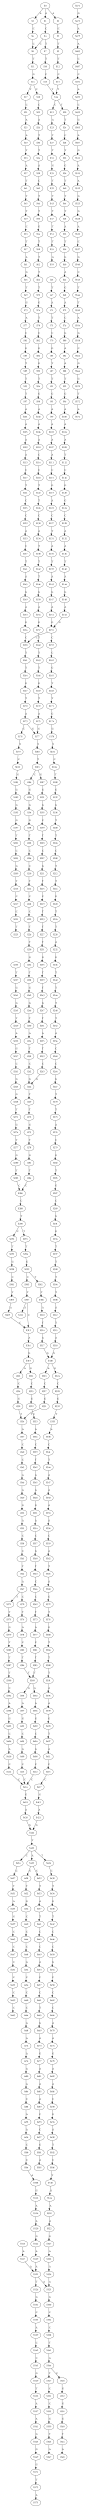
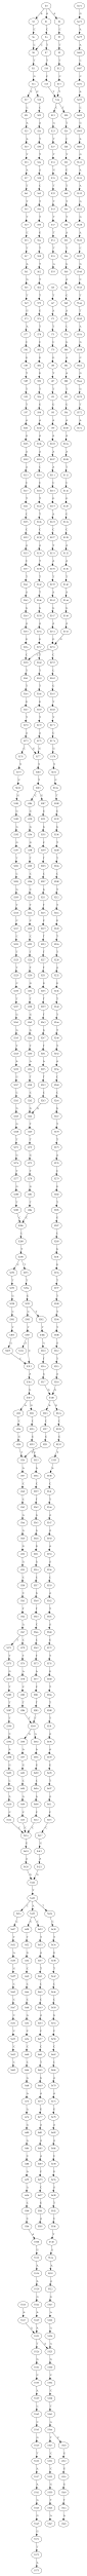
  strict digraph {
    fontname="EB Garamond"
    node [fontname="EB Garamond"]
    edge [fontname="EB Garamond"]
    S0
    S1
    S2
    S3
    S4
    S5
    S6
    S7
    S8
    S9
    S10
    S11
    S12
    S13
    S14
    S15
    S16
    S17
    S18
    S19
    S20
    S21
    S22
    S23
    S24
    S25
    S26
    S27
    S28
    S29
    S30
    S31
    S32
    S33
    S34
    S35
    S36
    S37
    S38
    S39
    S40
    S41
    S42
    S43
    S44
    S45
    S46
    S47
    S48
    S49
    S50
    S51
    S52
    S53
    S54
    S55
    S56
    S57
    S58
    S59
    S60
    S61
    S62
    S64
    S65
    S66
    S63
    S67
    S68
    S69
    S70
    S71
    S72
    S73
    S74
    S75
    S76
    S77
    S78
    S79
    S80
    S81
    S82
    S83
    S84
    S85
    S86
    S87
    S88
    S89
    S90
    S91
    S92
    S93
    S94
    S95
    S96
    S97
    S98
    S99
    S100
    S101
    S102
    S103
    S104
    S105
    S106
    S107
    S108
    S109
    S110
    S111
    S112
    S113
    S114
    S115
    S116
    S117
    S118
    S119
    S120
    S121
    S122
    S123
    S124
    S125
    S126
    S127
    S128
    S129
    S130
    S131
    S132
    S133
    S134
    S135
    S136
    S137
    S138
    S139
    S140
    S141
    S142
    S143
    S144
    S145
    S146
    S147
    S148
    S149
    S150
    S151
    S152
    S153
    S154
    S155
    S156
    S157
    S158
    S159
    S160
    S161
    S162
    S163
    S164
    S165
    S166
    S167
    S168
    S169
    S170
    S171
    S172
    S173
    S174
    S175
    S176
    S177
    S178
    S179
    S180
    S181
    S182
    S183
    S184
    S185
    S186
    S187
    S188
    S189
    S190
    S191
    S192
    S193
    S194
    S195
    S196
    S197
    S198
    S199
    S200
    S201
    S202
    S203
    S204
    S205
    S206
    S207
    S208
    S209
    S210
    S211
    S212
    S213
    S214
    S215
    S216
    S217
    S218
    S219
    S220
    S221
    S222
    S223
    S224
    S225
    S226
    S227
    S228
+   S229
    S230
    S231
    S232
    S233
    S234
    S235
    S236
    S237
    S238
    S239
    S240
    S241
    S242
    S243
    S244
    S245
    S246
    S247
    S248
    S249
    S250
    S251
    S252
    S253
    S254
    S255
    S256
    S257
    S258
    S259
    S260
    S261
    S262
    S263
    S264
    S265
    S266
    S267
    S268
    S269
    S270
    S271
    S272
    S273
    S274
    S275
    S276
    S277
    S278
    S279
    S280
    S281
    S282
    S283
    S284
    S285
    S286
    S287
    S288
    S289
    S290
    S291
    S292
    S293
    S294
    S295
    S296
    S297
    S298
    S299
    S300
    S301
    S302
    S303
    S304
    S305
    S306
    S307
    S308
    S309
    S310
    S311
    S313
    S312
    S314
    S315
    S316
    S317
    S318
    S319
    S320
    S321
    S322
    S323
    S324
    S325
    S326
    S327
    S328
    S329
    S330
    S331
    S332
    S333
    S334
    S335
    S336
    S337
    S338
    S339
    S340
    S341
    S342
    S343
    S344
    S345
    S346
    S347
    S348
    S349
    S350
    S351
    S352
    S353
    S354
    S355
    S356
    S357
    S358
    S359
    S360
    S361
    S362
    S363
    S364
    S365
    S366
    S367
    S368
    S369
    S370
    S371
    S372
    S373
    S374
    S375
    S376
    S377
    S378
    S379
    S380
    S381
    S382
    S383
    S384
    S385
    S386
    S387
    S388
    S389
    S390
    S391
    S392
    S393
    S394
    S395
    S396
    S397
    S398
    S399
    S400
    S401
    S402
    S403
    S404
    S405
    S406
    S407
    S408
    S409
    S410
    S411
    S412
    S413
    S414
    S415
    S416
    S417
    S418
    S419
    S420
    S421
    S422
    S423
    S424
    S425
    S426
    S427
    S428
    S429
    S430
    S431
    S432
    S433
    S434
    S435
    S436
    S437
    S438
    S439
    S440
    S441
    S442
    S443
    S444
    S445
    S446
    S447
    S448
    S449
    S450
    S451
    S452
    S453
    S454
    S455
    S456
    S457
    S458
    S459
    S460
    S461
    S462
    S463
    S464
    S465
    S466
    S468
    S469
    S470
    S472
    S473
    S474
    S471
    S475
    S476
    S477
    S478
    S479
    S480
    S481
    S482
    S483
    S484
    S485
    S486
    S487
    S488
    S489
    S490
    S491
    S492
    S493
    S494
    S495
    S496
    S497
    S498
    S499
    S500
    S501
    S502
    S503
    S504
    S505
    S506
    S507
    S508
    S510
    S511
    S512
    S514
    S515
    S516
    S513
    S517
    S518
    S519
    S520
    S521
    S522
    S523
    S524
    S525
    S526
    S527
    S528
    S529
    S530
    S531
    S532
    S533
    S534
    S535
    S536
    S537
    S538
    S539
    S540
    S541
    S542
    S543
    S544
    S545
    S546
    S547
    S548
    S549
    S550
    S551
    S552
    S553
    S554
    S555
    S556
    S557
    S558
    S559
    S560
    S561
    S562
    S563
    S564
    S565
    S566
    S567
    S568
    S569
    S570
    S571
    S572
    S573
    S574
    S575
    S0 -> S1 [label=A]
    S0 -> S2 [label=A]
    S0 -> S3 [label=A]
    S1 -> S4 [label=C]
    S2 -> S5 [label=C]
    S3 -> S6 [label=C]
    S4 -> S7 [label=T]
    S4 -> S8 [label=C]
    S5 -> S9 [label=T]
    S6 -> S8 [label=C]
    S7 -> S10 [label=T]
    S8 -> S11 [label=T]
    S9 -> S12 [label=T]
    S10 -> S13 [label=C]
    S11 -> S14 [label=G]
    S12 -> S15 [label=C]
    S13 -> S16 [label=T]
    S14 -> S17 [label=T]
    S14 -> S18 [label=C]
    S15 -> S16 [label=T]
    S16 -> S19 [label=C]
    S16 -> S20 [label=T]
    S17 -> S21 [label=C]
    S18 -> S22 [label=C]
    S19 -> S23 [label=A]
    S20 -> S24 [label=T]
    S21 -> S25 [label=A]
    S22 -> S26 [label=A]
    S23 -> S27 [label=T]
    S24 -> S28 [label=C]
    S25 -> S29 [label=A]
    S26 -> S30 [label=T]
    S27 -> S31 [label=T]
    S28 -> S32 [label=T]
    S29 -> S33 [label=T]
    S30 -> S34 [label=T]
    S31 -> S35 [label=G]
    S32 -> S36 [label=G]
    S33 -> S37 [label=A]
    S34 -> S38 [label=A]
    S35 -> S39 [label=T]
    S36 -> S40 [label=T]
    S37 -> S41 [label=T]
    S38 -> S42 [label=C]
    S39 -> S43 [label=T]
    S40 -> S44 [label=T]
    S41 -> S45 [label=T]
    S42 -> S46 [label=T]
    S43 -> S47 [label=T]
    S44 -> S48 [label=T]
    S45 -> S49 [label=T]
    S46 -> S50 [label=T]
    S47 -> S51 [label=T]
    S48 -> S52 [label=A]
    S49 -> S53 [label=C]
    S50 -> S54 [label=G]
    S51 -> S55 [label=T]
    S52 -> S56 [label=T]
    S53 -> S57 [label=T]
    S54 -> S58 [label=T]
    S55 -> S59 [label=A]
    S56 -> S60 [label=G]
    S57 -> S61 [label=A]
    S58 -> S62 [label=T]
    S60 -> S64 [label=A]
    S61 -> S65 [label=G]
    S62 -> S66 [label=T]
    S64 -> S68 [label=G]
    S65 -> S69 [label=T]
    S66 -> S70 [label=T]
    S63 -> S67 [label=T]
    S67 -> S71 [label=A]
    S68 -> S72 [label=A]
    S69 -> S73 [label=G]
    S70 -> S74 [label=G]
    S71 -> S75 [label=T]
    S72 -> S76 [label=C]
    S73 -> S77 [label=A]
    S74 -> S78 [label=T]
    S75 -> S79 [label=C]
    S76 -> S80 [label=G]
    S77 -> S81 [label=C]
    S78 -> S82 [label=C]
    S79 -> S83 [label=G]
    S80 -> S84 [label=A]
    S81 -> S85 [label=G]
    S82 -> S86 [label=G]
    S83 -> S87 [label=T]
    S84 -> S88 [label=A]
    S85 -> S89 [label=T]
    S86 -> S90 [label=G]
    S87 -> S91 [label=T]
    S88 -> S92 [label=T]
    S89 -> S93 [label=T]
    S90 -> S94 [label=T]
    S91 -> S95 [label=G]
    S92 -> S96 [label=G]
    S93 -> S97 [label=T]
    S94 -> S98 [label=G]
    S95 -> S99 [label=A]
    S96 -> S100 [label=A]
    S97 -> S101 [label=A]
    S98 -> S102 [label=A]
    S99 -> S103 [label=A]
    S100 -> S104 [label=A]
    S101 -> S105 [label=A]
    S102 -> S106 [label=A]
    S103 -> S107 [label=A]
    S104 -> S108 [label=A]
    S105 -> S109 [label=A]
    S106 -> S110 [label=A]
    S107 -> S111 [label=A]
    S108 -> S112 [label=T]
    S109 -> S113 [label=A]
    S110 -> S114 [label=C]
    S111 -> S115 [label=C]
    S112 -> S116 [label=C]
    S113 -> S117 [label=C]
    S114 -> S118 [label=C]
    S115 -> S119 [label=G]
    S116 -> S120 [label=G]
    S117 -> S121 [label=T]
    S118 -> S122 [label=T]
    S119 -> S123 [label=A]
    S120 -> S124 [label=G]
    S121 -> S125 [label=C]
    S122 -> S126 [label=T]
    S123 -> S127 [label=C]
    S124 -> S128 [label=C]
    S125 -> S129 [label=C]
    S126 -> S130 [label=C]
    S127 -> S131 [label=T]
    S128 -> S132 [label=A]
    S129 -> S133 [label=A]
    S130 -> S134 [label=A]
    S131 -> S135 [label=A]
    S132 -> S136 [label=A]
    S133 -> S137 [label=C]
    S134 -> S138 [label=T]
    S135 -> S139 [label=T]
    S136 -> S140 [label=T]
    S137 -> S141 [label=T]
    S138 -> S142 [label=T]
    S139 -> S143 [label=A]
    S140 -> S144 [label=A]
    S141 -> S145 [label=A]
    S142 -> S146 [label=T]
    S143 -> S147 [label=G]
    S144 -> S148 [label=G]
    S145 -> S149 [label=G]
    S146 -> S150 [label=G]
    S147 -> S151 [label=A]
    S148 -> S152 [label=A]
    S149 -> S153 [label=A]
    S150 -> S154 [label=A]
    S151 -> S155 [label=G]
    S152 -> S155 [label=G]
    S153 -> S156 [label=G]
    S154 -> S157 [label=G]
    S155 -> S158 [label=C]
    S155 -> S159 [label=C]
    S156 -> S158 [label=C]
    S157 -> S160 [label=T]
    S158 -> S161 [label=T]
    S159 -> S162 [label=C]
    S160 -> S163 [label=T]
    S161 -> S164 [label=T]
    S162 -> S165 [label=G]
    S163 -> S166 [label=T]
    S164 -> S167 [label=G]
    S165 -> S168 [label=T]
    S166 -> S169 [label=G]
    S167 -> S170 [label=T]
    S168 -> S171 [label=T]
    S169 -> S172 [label=T]
    S170 -> S173 [label=A]
    S171 -> S174 [label=G]
    S172 -> S175 [label=A]
    S173 -> S176 [label=C]
    S173 -> S177 [label=G]
    S174 -> S178 [label=G]
    S175 -> S177 [label=G]
    S176 -> S179 [label=T]
    S177 -> S180 [label=T]
    S178 -> S181 [label=T]
    S179 -> S182 [label=C]
    S180 -> S183 [label=T]
    S181 -> S184 [label=C]
    S182 -> S185 [label=G]
    S183 -> S186 [label=C]
    S183 -> S187 [label=G]
    S184 -> S188 [label=T]
    S185 -> S189 [label=G]
    S186 -> S190 [label=G]
    S187 -> S191 [label=G]
    S188 -> S192 [label=G]
    S189 -> S193 [label=G]
    S190 -> S194 [label=G]
    S191 -> S195 [label=G]
    S192 -> S196 [label=G]
    S193 -> S197 [label=G]
    S194 -> S198 [label=G]
    S195 -> S199 [label=C]
    S196 -> S200 [label=T]
    S197 -> S201 [label=T]
    S198 -> S202 [label=T]
    S199 -> S203 [label=T]
    S200 -> S204 [label=T]
    S201 -> S205 [label=C]
    S202 -> S206 [label=C]
    S203 -> S207 [label=C]
    S204 -> S208 [label=C]
    S205 -> S209 [label=G]
    S206 -> S210 [label=C]
    S207 -> S211 [label=G]
    S208 -> S212 [label=T]
    S209 -> S213 [label=T]
    S210 -> S214 [label=T]
    S211 -> S215 [label=T]
    S212 -> S216 [label=T]
    S213 -> S217 [label=C]
    S214 -> S218 [label=C]
    S215 -> S219 [label=C]
    S216 -> S220 [label=G]
    S217 -> S221 [label=C]
    S218 -> S222 [label=C]
    S219 -> S223 [label=T]
    S220 -> S224 [label=T]
    S221 -> S225 [label=T]
    S222 -> S226 [label=T]
    S223 -> S227 [label=T]
    S224 -> S228 [label=T]
+   S225 -> S229 [label=T]
    S226 -> S230 [label=T]
    S227 -> S231 [label=T]
    S228 -> S232 [label=A]
+   S229 -> S233 [label=C]
    S230 -> S234 [label=G]
    S231 -> S235 [label=G]
    S232 -> S236 [label=G]
    S233 -> S237 [label=T]
    S234 -> S238 [label=T]
    S235 -> S239 [label=T]
    S236 -> S240 [label=T]
    S237 -> S241 [label=G]
    S238 -> S242 [label=G]
    S239 -> S243 [label=T]
    S240 -> S244 [label=T]
    S241 -> S245 [label=G]
    S242 -> S246 [label=G]
    S243 -> S247 [label=G]
    S244 -> S248 [label=T]
    S245 -> S249 [label=T]
    S246 -> S250 [label=T]
    S247 -> S251 [label=T]
    S248 -> S252 [label=T]
    S249 -> S253 [label=A]
    S250 -> S254 [label=A]
    S251 -> S255 [label=A]
    S252 -> S256 [label=A]
    S253 -> S257 [label=G]
    S254 -> S258 [label=T]
    S255 -> S259 [label=T]
    S256 -> S260 [label=C]
    S257 -> S261 [label=C]
    S258 -> S262 [label=C]
    S259 -> S263 [label=C]
    S260 -> S264 [label=C]
    S261 -> S265 [label=G]
    S262 -> S266 [label=G]
    S263 -> S266 [label=G]
    S264 -> S267 [label=G]
    S265 -> S268 [label=G]
    S266 -> S269 [label=T]
    S267 -> S270 [label=T]
    S268 -> S271 [label=T]
    S269 -> S272 [label=T]
    S270 -> S273 [label=T]
    S271 -> S274 [label=G]
    S272 -> S275 [label=G]
    S273 -> S276 [label=A]
    S274 -> S277 [label=T]
    S275 -> S278 [label=T]
    S276 -> S279 [label=C]
    S277 -> S280 [label=G]
    S278 -> S281 [label=G]
    S279 -> S282 [label=G]
    S280 -> S283 [label=T]
    S281 -> S284 [label=T]
    S282 -> S285 [label=T]
    S283 -> S286 [label=C]
    S284 -> S286 [label=C]
    S285 -> S287 [label=G]
    S286 -> S288 [label=C]
    S287 -> S289 [label=C]
    S288 -> S290 [label=T]
    S289 -> S291 [label=G]
    S290 -> S292 [label=C]
    S290 -> S293 [label=T]
    S291 -> S294 [label=G]
    S292 -> S295 [label=T]
    S293 -> S296 [label=T]
    S294 -> S297 [label=T]
    S295 -> S298 [label=G]
    S296 -> S299 [label=G]
    S297 -> S300 [label=T]
    S298 -> S301 [label=C]
    S299 -> S302 [label=T]
    S299 -> S303 [label=C]
    S300 -> S304 [label=T]
    S301 -> S305 [label=T]
    S302 -> S306 [label=T]
    S303 -> S307 [label=T]
    S304 -> S308 [label=T]
    S305 -> S309 [label=A]
    S306 -> S310 [label=A]
    S307 -> S311 [label=A]
    S307 -> S313 [label=C]
    S308 -> S312 [label=A]
    S309 -> S313 [label=C]
    S310 -> S314 [label=T]
    S313 -> S316 [label=A]
    S312 -> S315 [label=T]
    S314 -> S317 [label=A]
    S315 -> S318 [label=A]
    S316 -> S319 [label=G]
    S317 -> S320 [label=G]
    S318 -> S320 [label=G]
    S319 -> S321 [label=G]
    S319 -> S322 [label=A]
    S320 -> S323 [label=A]
    S320 -> S324 [label=G]
    S321 -> S325 [label=C]
    S322 -> S326 [label=C]
    S323 -> S327 [label=C]
    S324 -> S328 [label=C]
    S325 -> S329 [label=G]
    S326 -> S330 [label=G]
    S327 -> S331 [label=G]
    S328 -> S332 [label=G]
    S329 -> S333 [label=C]
    S330 -> S334 [label=T]
    S331 -> S334 [label=T]
    S332 -> S335 [label=T]
    S333 -> S336 [label=A]
    S334 -> S337 [label=A]
    S335 -> S338 [label=A]
    S336 -> S339 [label=C]
    S337 -> S340 [label=C]
    S338 -> S341 [label=C]
    S339 -> S342 [label=T]
    S340 -> S343 [label=C]
    S341 -> S344 [label=T]
    S342 -> S345 [label=A]
    S343 -> S346 [label=A]
    S344 -> S347 [label=A]
    S345 -> S348 [label=A]
    S346 -> S349 [label=A]
    S347 -> S350 [label=A]
    S348 -> S351 [label=G]
    S349 -> S352 [label=G]
    S350 -> S353 [label=A]
    S351 -> S354 [label=A]
    S352 -> S355 [label=A]
    S353 -> S356 [label=A]
    S354 -> S357 [label=C]
    S355 -> S358 [label=C]
    S356 -> S359 [label=C]
    S357 -> S360 [label=G]
    S358 -> S361 [label=C]
    S359 -> S362 [label=A]
    S360 -> S363 [label=T]
    S361 -> S364 [label=T]
    S362 -> S365 [label=T]
    S363 -> S366 [label=C]
    S364 -> S367 [label=A]
    S365 -> S368 [label=A]
    S366 -> S369 [label=C]
    S367 -> S370 [label=C]
    S367 -> S371 [label=T]
    S368 -> S372 [label=G]
    S369 -> S373 [label=T]
    S370 -> S374 [label=T]
    S371 -> S375 [label=T]
    S372 -> S376 [label=T]
    S373 -> S377 [label=A]
    S374 -> S378 [label=A]
    S375 -> S379 [label=G]
    S376 -> S380 [label=G]
    S377 -> S381 [label=C]
    S378 -> S382 [label=C]
    S379 -> S383 [label=T]
    S380 -> S384 [label=T]
    S381 -> S385 [label=T]
    S382 -> S386 [label=T]
    S383 -> S387 [label=T]
    S384 -> S388 [label=T]
    S385 -> S389 [label=T]
    S386 -> S389 [label=T]
    S387 -> S390 [label=T]
    S388 -> S391 [label=T]
    S389 -> S392 [label=A]
    S389 -> S393 [label=G]
    S390 -> S394 [label=C]
    S391 -> S395 [label=A]
    S392 -> S396 [label=A]
    S393 -> S397 [label=A]
    S394 -> S398 [label=A]
    S395 -> S399 [label=A]
    S396 -> S400 [label=G]
    S397 -> S401 [label=G]
    S398 -> S402 [label=G]
    S399 -> S403 [label=G]
    S400 -> S404 [label=C]
    S401 -> S405 [label=C]
    S402 -> S406 [label=C]
    S403 -> S407 [label=T]
    S404 -> S408 [label=A]
    S405 -> S409 [label=A]
    S406 -> S410 [label=A]
    S407 -> S411 [label=A]
    S408 -> S412 [label=C]
    S409 -> S413 [label=C]
    S410 -> S414 [label=C]
    S411 -> S415 [label=C]
    S412 -> S416 [label=C]
    S413 -> S416 [label=C]
    S414 -> S416 [label=C]
    S415 -> S417 [label=C]
    S416 -> S418 [label=G]
    S417 -> S419 [label=G]
    S418 -> S420 [label=A]
    S419 -> S421 [label=A]
    S420 -> S422 [label=G]
    S421 -> S422 [label=G]
    S422 -> S423 [label=T]
    S423 -> S424 [label=C]
    S423 -> S425 [label=A]
    S423 -> S426 [label=T]
    S424 -> S427 [label=C]
    S425 -> S428 [label=G]
    S425 -> S429 [label=C]
    S426 -> S430 [label=C]
    S427 -> S431 [label=T]
    S428 -> S432 [label=T]
    S429 -> S433 [label=T]
    S430 -> S434 [label=T]
    S431 -> S435 [label=A]
    S432 -> S436 [label=G]
    S433 -> S437 [label=A]
    S434 -> S438 [label=G]
    S435 -> S439 [label=G]
    S436 -> S440 [label=C]
    S437 -> S441 [label=T]
    S438 -> S442 [label=T]
    S439 -> S443 [label=C]
    S440 -> S444 [label=C]
    S441 -> S445 [label=C]
    S442 -> S446 [label=C]
    S443 -> S447 [label=C]
    S444 -> S448 [label=C]
    S445 -> S449 [label=C]
    S446 -> S450 [label=C]
    S447 -> S451 [label=C]
    S448 -> S452 [label=A]
    S449 -> S453 [label=A]
    S450 -> S454 [label=G]
    S451 -> S455 [label=C]
    S452 -> S456 [label=C]
    S453 -> S457 [label=C]
    S454 -> S458 [label=C]
    S455 -> S459 [label=C]
    S456 -> S460 [label=C]
    S457 -> S461 [label=C]
    S458 -> S462 [label=C]
    S459 -> S463 [label=C]
    S460 -> S464 [label=C]
    S461 -> S465 [label=T]
    S462 -> S466 [label=C]
    S464 -> S468 [label=A]
    S465 -> S469 [label=G]
    S466 -> S470 [label=A]
    S468 -> S472 [label=A]
    S469 -> S473 [label=A]
    S470 -> S474 [label=A]
    S472 -> S476 [label=A]
    S473 -> S477 [label=G]
    S474 -> S478 [label=G]
    S471 -> S475 [label=G]
    S475 -> S479 [label=A]
    S476 -> S480 [label=A]
    S477 -> S481 [label=A]
    S478 -> S482 [label=A]
    S479 -> S483 [label=A]
    S480 -> S484 [label=A]
    S481 -> S485 [label=A]
    S482 -> S486 [label=A]
    S483 -> S487 [label=C]
    S484 -> S488 [label=C]
    S485 -> S489 [label=A]
    S486 -> S490 [label=C]
    S487 -> S491 [label=C]
    S488 -> S492 [label=A]
    S489 -> S493 [label=C]
    S490 -> S494 [label=G]
    S491 -> S495 [label=A]
    S492 -> S496 [label=A]
    S493 -> S497 [label=C]
    S494 -> S498 [label=A]
    S495 -> S499 [label=C]
    S496 -> S500 [label=C]
    S497 -> S501 [label=G]
    S498 -> S502 [label=T]
    S499 -> S503 [label=G]
    S500 -> S504 [label=C]
    S501 -> S505 [label=A]
    S502 -> S506 [label=C]
    S503 -> S507 [label=A]
    S504 -> S508 [label=A]
    S506 -> S510 [label=T]
    S507 -> S511 [label=G]
    S508 -> S512 [label=G]
    S510 -> S514 [label=A]
    S511 -> S515 [label=A]
    S512 -> S516 [label=A]
    S514 -> S518 [label=A]
    S515 -> S519 [label=A]
    S516 -> S520 [label=A]
    S513 -> S517 [label=A]
    S517 -> S521 [label=A]
    S518 -> S522 [label=A]
    S519 -> S523 [label=G]
    S520 -> S524 [label=G]
    S521 -> S525 [label=A]
    S521 -> S526 [label=T]
    S522 -> S527 [label=G]
    S523 -> S528 [label=G]
    S524 -> S529 [label=A]
    S525 -> S530 [label=G]
    S526 -> S531 [label=G]
    S527 -> S532 [label=A]
    S528 -> S533 [label=A]
    S529 -> S521 [label=A]
    S530 -> S534 [label=C]
    S531 -> S535 [label=C]
    S532 -> S536 [label=A]
    S533 -> S537 [label=C]
    S534 -> S538 [label=C]
    S535 -> S539 [label=A]
    S536 -> S525 [label=A]
    S537 -> S540 [label=G]
    S538 -> S541 [label=T]
    S539 -> S542 [label=C]
    S540 -> S543 [label=C]
    S541 -> S544 [label=A]
    S542 -> S545 [label=C]
    S543 -> S546 [label=T]
    S544 -> S547 [label=T]
    S544 -> S548 [label=C]
    S545 -> S549 [label=G]
    S546 -> S550 [label=T]
    S547 -> S551 [label=C]
    S548 -> S552 [label=G]
    S549 -> S553 [label=T]
    S550 -> S554 [label=A]
    S551 -> S555 [label=C]
    S552 -> S556 [label=G]
    S553 -> S557 [label=A]
    S554 -> S558 [label=G]
    S555 -> S559 [label=G]
    S556 -> S560 [label=G]
    S557 -> S561 [label=A]
    S558 -> S562 [label=C]
    S559 -> S563 [label=T]
    S560 -> S564 [label=T]
    S561 -> S565 [label=G]
    S562 -> S566 [label=G]
    S563 -> S567 [label=A]
    S564 -> S568 [label=A]
    S565 -> S569 [label=G]
    S566 -> S570 [label=G]
    S569 -> S571 [label=G]
    S570 -> S572 [label=T]
    S571 -> S573 [label=T]
    S572 -> S574 [label=A]
    S573 -> S575 [label=A]
  }
